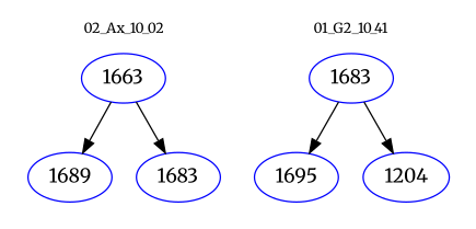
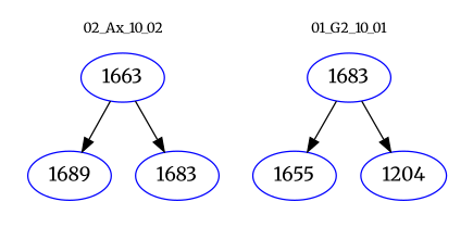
  digraph {
    fontname=Merriweather
    node [color=blue fontname=Merriweather]
    edge [color=black fontname=Merriweather]
    n1 [label=1663]
    n2 [label=1689]
    n3 [label=1683]
    n4 [label=1683]
-   n5 [label=1695]
+   n5 [label=1655]
    n6 [label=1204]
    subgraph cluster_1 {
      color=white
      fontsize=10
      label="02_Ax_10_02"
      n1
      n2
      n3
    }
    subgraph cluster_2 {
      color=white
      fontsize=10
-     label="01_G2_10_41"
+     label="01_G2_10_01"
      n4
      n5
      n6
    }
    n1 -> n2
    n1 -> n3
    n4 -> n5
    n4 -> n6
  }
